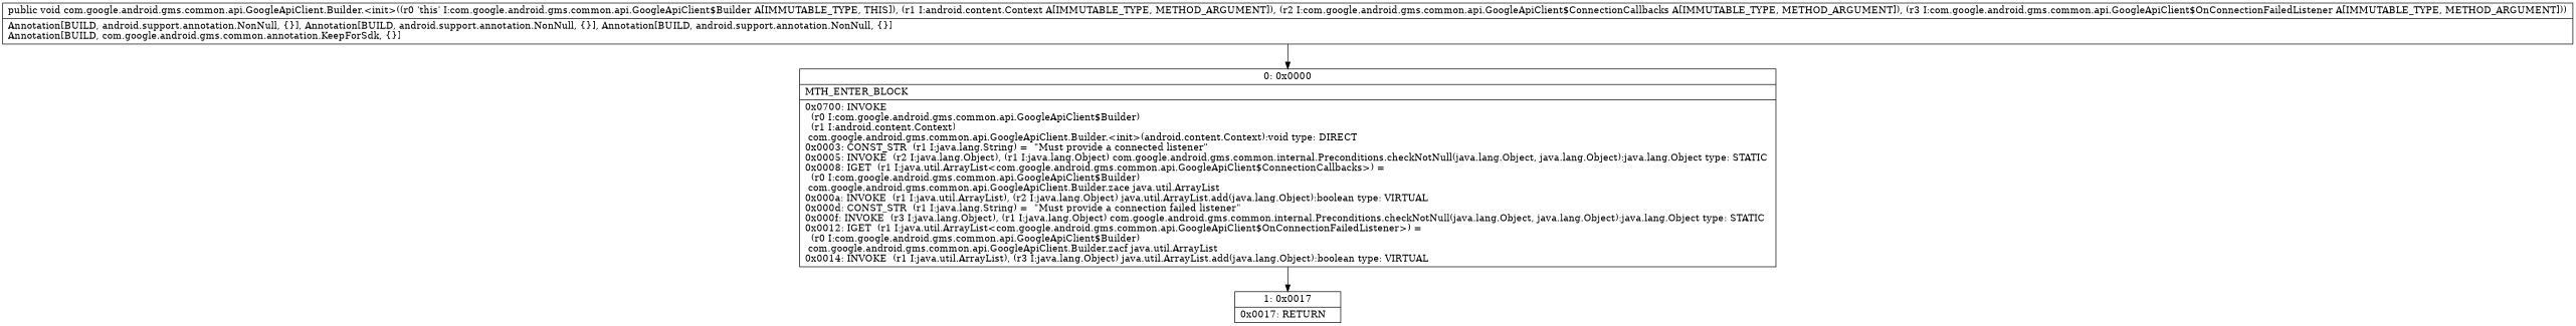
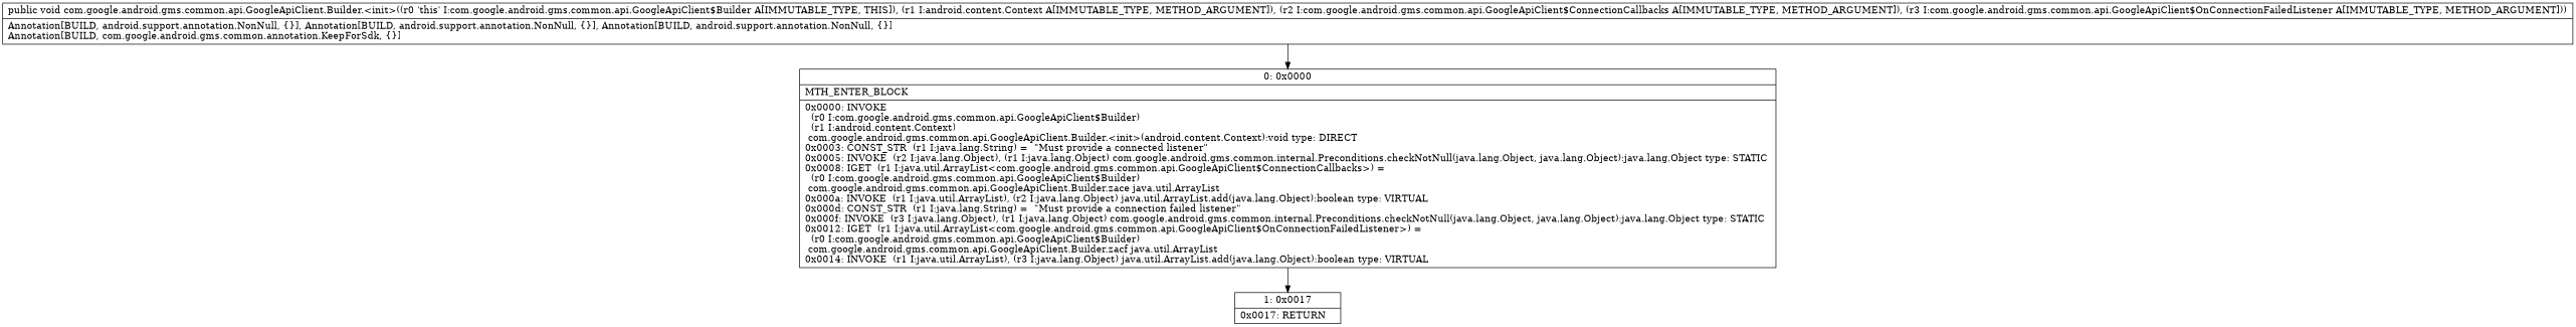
  digraph {
    node [shape=record]
-   n1 [label="{0\:\ 0x0000|MTH_ENTER_BLOCK\l|0x0700: INVOKE  \l  (r0 I:com.google.android.gms.common.api.GoogleApiClient$Builder)\l  (r1 I:android.content.Context)\l com.google.android.gms.common.api.GoogleApiClient.Builder.\<init\>(android.content.Context):void type: DIRECT \l0x0003: CONST_STR  (r1 I:java.lang.String) =  \"Must provide a connected listener\" \l0x0005: INVOKE  (r2 I:java.lang.Object), (r1 I:java.lang.Object) com.google.android.gms.common.internal.Preconditions.checkNotNull(java.lang.Object, java.lang.Object):java.lang.Object type: STATIC \l0x0008: IGET  (r1 I:java.util.ArrayList\<com.google.android.gms.common.api.GoogleApiClient$ConnectionCallbacks\>) = \l  (r0 I:com.google.android.gms.common.api.GoogleApiClient$Builder)\l com.google.android.gms.common.api.GoogleApiClient.Builder.zace java.util.ArrayList \l0x000a: INVOKE  (r1 I:java.util.ArrayList), (r2 I:java.lang.Object) java.util.ArrayList.add(java.lang.Object):boolean type: VIRTUAL \l0x000d: CONST_STR  (r1 I:java.lang.String) =  \"Must provide a connection failed listener\" \l0x000f: INVOKE  (r3 I:java.lang.Object), (r1 I:java.lang.Object) com.google.android.gms.common.internal.Preconditions.checkNotNull(java.lang.Object, java.lang.Object):java.lang.Object type: STATIC \l0x0012: IGET  (r1 I:java.util.ArrayList\<com.google.android.gms.common.api.GoogleApiClient$OnConnectionFailedListener\>) = \l  (r0 I:com.google.android.gms.common.api.GoogleApiClient$Builder)\l com.google.android.gms.common.api.GoogleApiClient.Builder.zacf java.util.ArrayList \l0x0014: INVOKE  (r1 I:java.util.ArrayList), (r3 I:java.lang.Object) java.util.ArrayList.add(java.lang.Object):boolean type: VIRTUAL \l}"]
+   n1 [label="{0\:\ 0x0000|MTH_ENTER_BLOCK\l|0x0000: INVOKE  \l  (r0 I:com.google.android.gms.common.api.GoogleApiClient$Builder)\l  (r1 I:android.content.Context)\l com.google.android.gms.common.api.GoogleApiClient.Builder.\<init\>(android.content.Context):void type: DIRECT \l0x0003: CONST_STR  (r1 I:java.lang.String) =  \"Must provide a connected listener\" \l0x0005: INVOKE  (r2 I:java.lang.Object), (r1 I:java.lang.Object) com.google.android.gms.common.internal.Preconditions.checkNotNull(java.lang.Object, java.lang.Object):java.lang.Object type: STATIC \l0x0008: IGET  (r1 I:java.util.ArrayList\<com.google.android.gms.common.api.GoogleApiClient$ConnectionCallbacks\>) = \l  (r0 I:com.google.android.gms.common.api.GoogleApiClient$Builder)\l com.google.android.gms.common.api.GoogleApiClient.Builder.zace java.util.ArrayList \l0x000a: INVOKE  (r1 I:java.util.ArrayList), (r2 I:java.lang.Object) java.util.ArrayList.add(java.lang.Object):boolean type: VIRTUAL \l0x000d: CONST_STR  (r1 I:java.lang.String) =  \"Must provide a connection failed listener\" \l0x000f: INVOKE  (r3 I:java.lang.Object), (r1 I:java.lang.Object) com.google.android.gms.common.internal.Preconditions.checkNotNull(java.lang.Object, java.lang.Object):java.lang.Object type: STATIC \l0x0012: IGET  (r1 I:java.util.ArrayList\<com.google.android.gms.common.api.GoogleApiClient$OnConnectionFailedListener\>) = \l  (r0 I:com.google.android.gms.common.api.GoogleApiClient$Builder)\l com.google.android.gms.common.api.GoogleApiClient.Builder.zacf java.util.ArrayList \l0x0014: INVOKE  (r1 I:java.util.ArrayList), (r3 I:java.lang.Object) java.util.ArrayList.add(java.lang.Object):boolean type: VIRTUAL \l}"]
    n2 [label="{1\:\ 0x0017|0x0017: RETURN   \l}"]
    n3 [label="{public void com.google.android.gms.common.api.GoogleApiClient.Builder.\<init\>((r0 'this' I:com.google.android.gms.common.api.GoogleApiClient$Builder A[IMMUTABLE_TYPE, THIS]), (r1 I:android.content.Context A[IMMUTABLE_TYPE, METHOD_ARGUMENT]), (r2 I:com.google.android.gms.common.api.GoogleApiClient$ConnectionCallbacks A[IMMUTABLE_TYPE, METHOD_ARGUMENT]), (r3 I:com.google.android.gms.common.api.GoogleApiClient$OnConnectionFailedListener A[IMMUTABLE_TYPE, METHOD_ARGUMENT]))  | Annotation[BUILD, android.support.annotation.NonNull, \{\}], Annotation[BUILD, android.support.annotation.NonNull, \{\}], Annotation[BUILD, android.support.annotation.NonNull, \{\}]\lAnnotation[BUILD, com.google.android.gms.common.annotation.KeepForSdk, \{\}]\l}"]
    n1 -> n2
    n3 -> n1
  }
